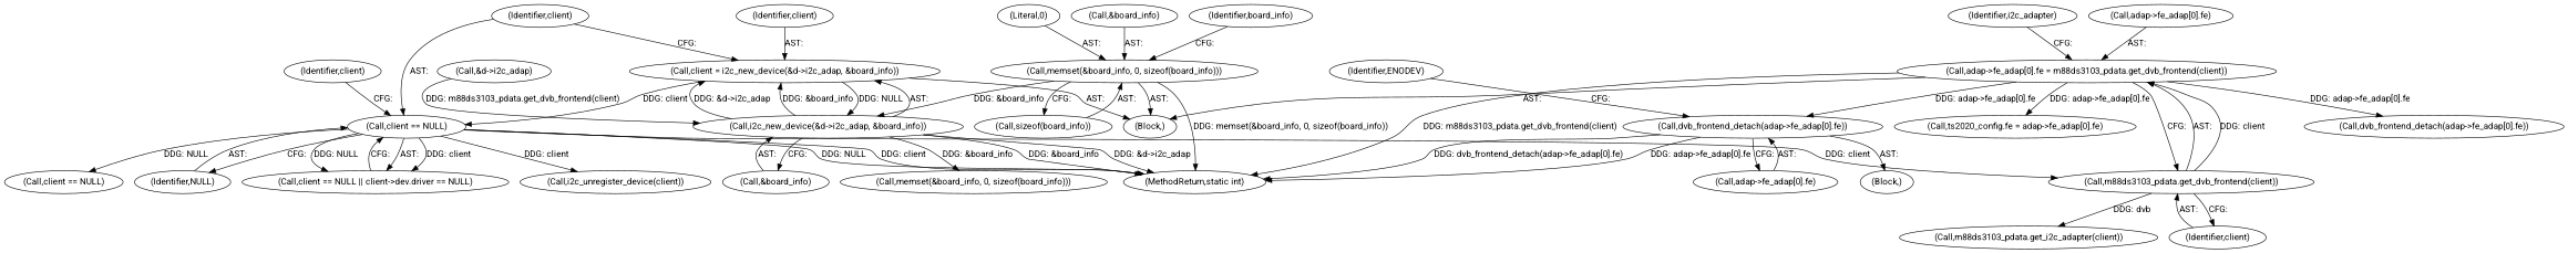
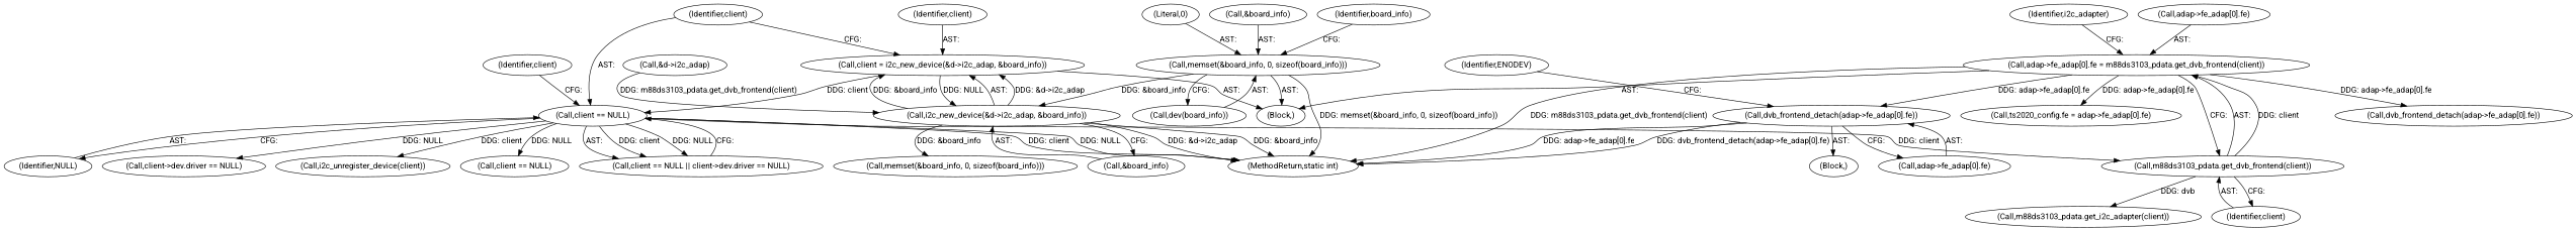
  digraph {
    fontname=Roboto
    node [fontname=Roboto]
    edge [fontname=Roboto]
    n1 [label="(Call,dvb_frontend_detach(adap->fe_adap[0].fe))"]
    n2 [label="(Block,)"]
    n3 [label="(Call,adap->fe_adap[0].fe)"]
    n4 [label="(MethodReturn,static int)"]
    n5 [label="(Call,adap->fe_adap[0].fe = m88ds3103_pdata.get_dvb_frontend(client))"]
    n6 [label="(Call,m88ds3103_pdata.get_dvb_frontend(client))"]
    n7 [label="(Call,dvb_frontend_detach(adap->fe_adap[0].fe))"]
    n8 [label="(Block,)"]
    n9 [label="(Call,ts2020_config.fe = adap->fe_adap[0].fe)"]
    n10 [label="(Call,m88ds3103_pdata.get_i2c_adapter(client))"]
    n11 [label="(Identifier,client)"]
    n12 [label="(Call,client == NULL)"]
    n13 [label="(Call,i2c_unregister_device(client))"]
    n14 [label="(Call,client == NULL)"]
    n15 [label="(Identifier,NULL)"]
    n16 [label="(Call,client == NULL || client->dev.driver == NULL)"]
+   n17 [label="(Call,client->dev.driver == NULL)"]
    n18 [label="(Call,client = i2c_new_device(&d->i2c_adap, &board_info))"]
    n19 [label="(Call,i2c_new_device(&d->i2c_adap, &board_info))"]
    n20 [label="(Call,memset(&board_info, 0, sizeof(board_info)))"]
    n21 [label="(Call,&board_info)"]
    n22 [label="(Call,memset(&board_info, 0, sizeof(board_info)))"]
-   n23 [label="(Call,sizeof(board_info))"]
+   n23 [label="(Call,dev(board_info))"]
    n24 [label="(Literal,0)"]
    n25 [label="(Identifier,client)"]
    n26 [label="(Call,&board_info)"]
    n27 [label="(Identifier,ENODEV)"]
    n28 [label="(Call,&d->i2c_adap)"]
    n29 [label="(Identifier,board_info)"]
    n30 [label="(Identifier,i2c_adapter)"]
    n31 [label="(Identifier,client)"]
    n32 [label="(Call,adap->fe_adap[0].fe)"]
    n33 [label="(Identifier,client)"]
    n1 -> n2 [label="AST: "]
    n1 -> n3 [label="CFG: "]
    n1 -> n4 [label="DDG: adap->fe_adap[0].fe"]
    n1 -> n4 [label="DDG: dvb_frontend_detach(adap->fe_adap[0].fe)"]
    n3 -> n1 [label="AST: "]
    n5 -> n1 [label="DDG: adap->fe_adap[0].fe"]
    n5 -> n4 [label="DDG: m88ds3103_pdata.get_dvb_frontend(client)"]
    n5 -> n6 [label="CFG: "]
    n5 -> n7 [label="DDG: adap->fe_adap[0].fe"]
    n5 -> n8 [label="AST: "]
    n5 -> n9 [label="DDG: adap->fe_adap[0].fe"]
    n6 -> n5 [label="AST: "]
    n6 -> n5 [label="DDG: client"]
    n6 -> n10 [label="DDG: dvb"]
    n6 -> n11 [label="CFG: "]
    n11 -> n6 [label="AST: "]
    n12 -> n4 [label="DDG: client"]
    n12 -> n4 [label="DDG: NULL"]
    n12 -> n6 [label="DDG: client"]
    n12 -> n13 [label="DDG: client"]
    n12 -> n14 [label="DDG: NULL"]
    n12 -> n15 [label="CFG: "]
    n12 -> n16 [label="AST: "]
    n12 -> n16 [label="DDG: client"]
    n12 -> n16 [label="DDG: NULL"]
+   n12 -> n17 [label="DDG: NULL"]
    n15 -> n12 [label="AST: "]
    n16 -> n12 [label="CFG: "]
    n18 -> n8 [label="AST: "]
    n18 -> n12 [label="DDG: client"]
    n18 -> n19 [label="DDG: NULL"]
    n19 -> n4 [label="DDG: &board_info"]
    n19 -> n4 [label="DDG: &d->i2c_adap"]
    n19 -> n18 [label="AST: "]
    n19 -> n18 [label="DDG: &d->i2c_adap"]
    n19 -> n18 [label="DDG: &board_info"]
    n19 -> n20 [label="DDG: &board_info"]
    n19 -> n21 [label="CFG: "]
    n21 -> n19 [label="AST: "]
    n22 -> n4 [label="DDG: memset(&board_info, 0, sizeof(board_info))"]
    n22 -> n8 [label="AST: "]
    n22 -> n19 [label="DDG: &board_info"]
    n22 -> n23 [label="CFG: "]
    n23 -> n22 [label="AST: "]
    n24 -> n22 [label="AST: "]
    n25 -> n12 [label="AST: "]
    n25 -> n18 [label="CFG: "]
    n26 -> n22 [label="AST: "]
    n27 -> n1 [label="CFG: "]
    n28 -> n19 [label="DDG: m88ds3103_pdata.get_dvb_frontend(client)"]
    n29 -> n22 [label="CFG: "]
    n30 -> n5 [label="CFG: "]
    n31 -> n18 [label="AST: "]
    n32 -> n5 [label="AST: "]
    n33 -> n12 [label="CFG: "]
  }
